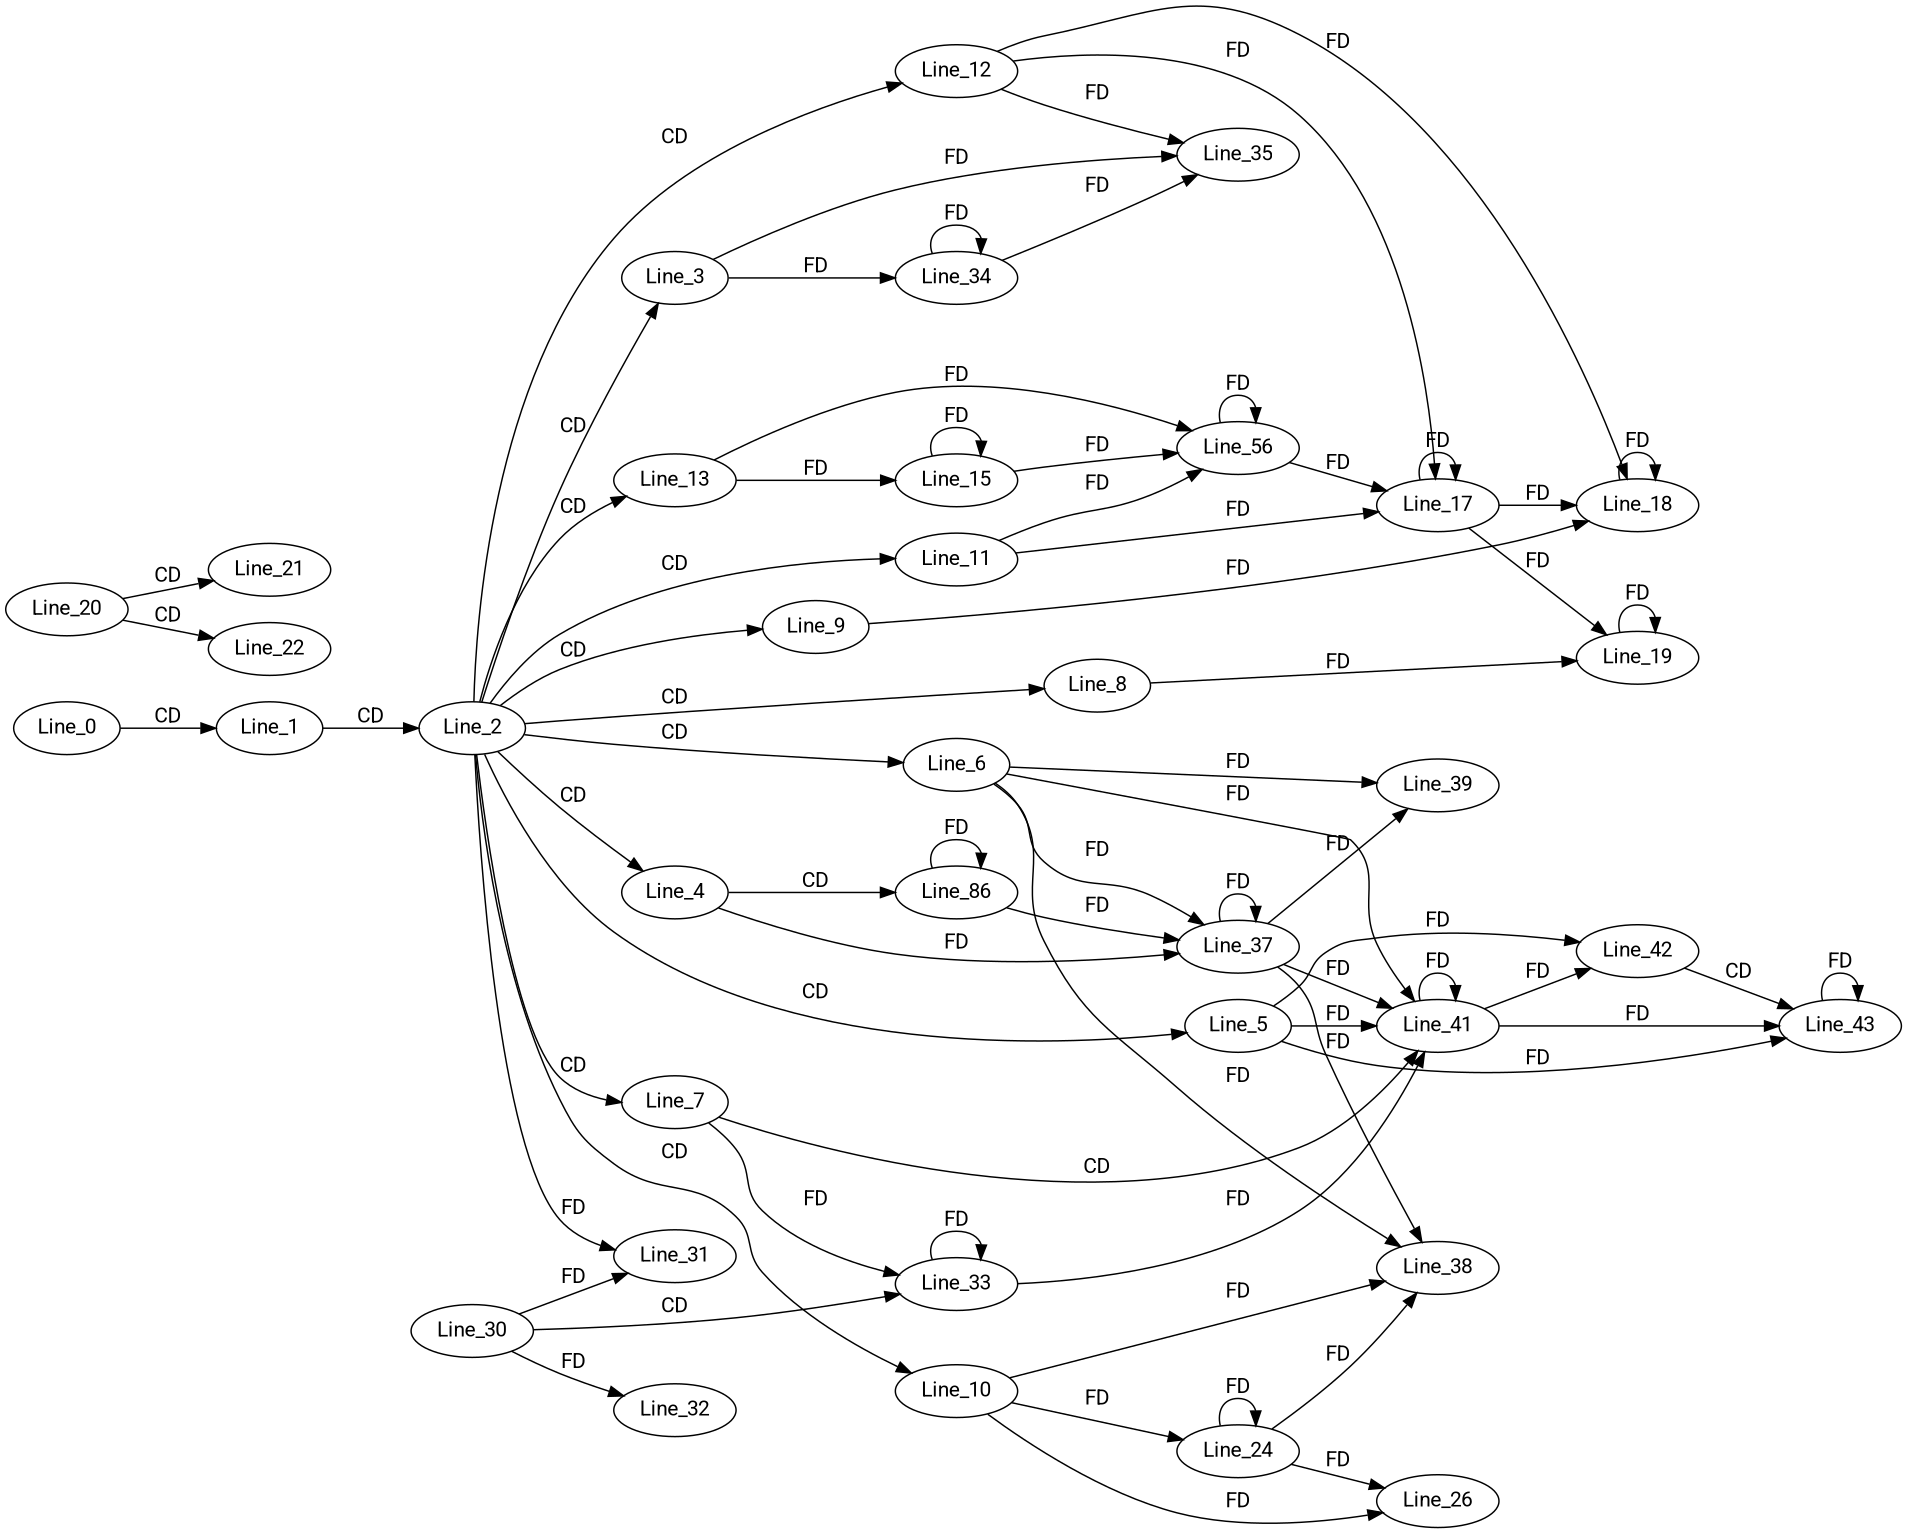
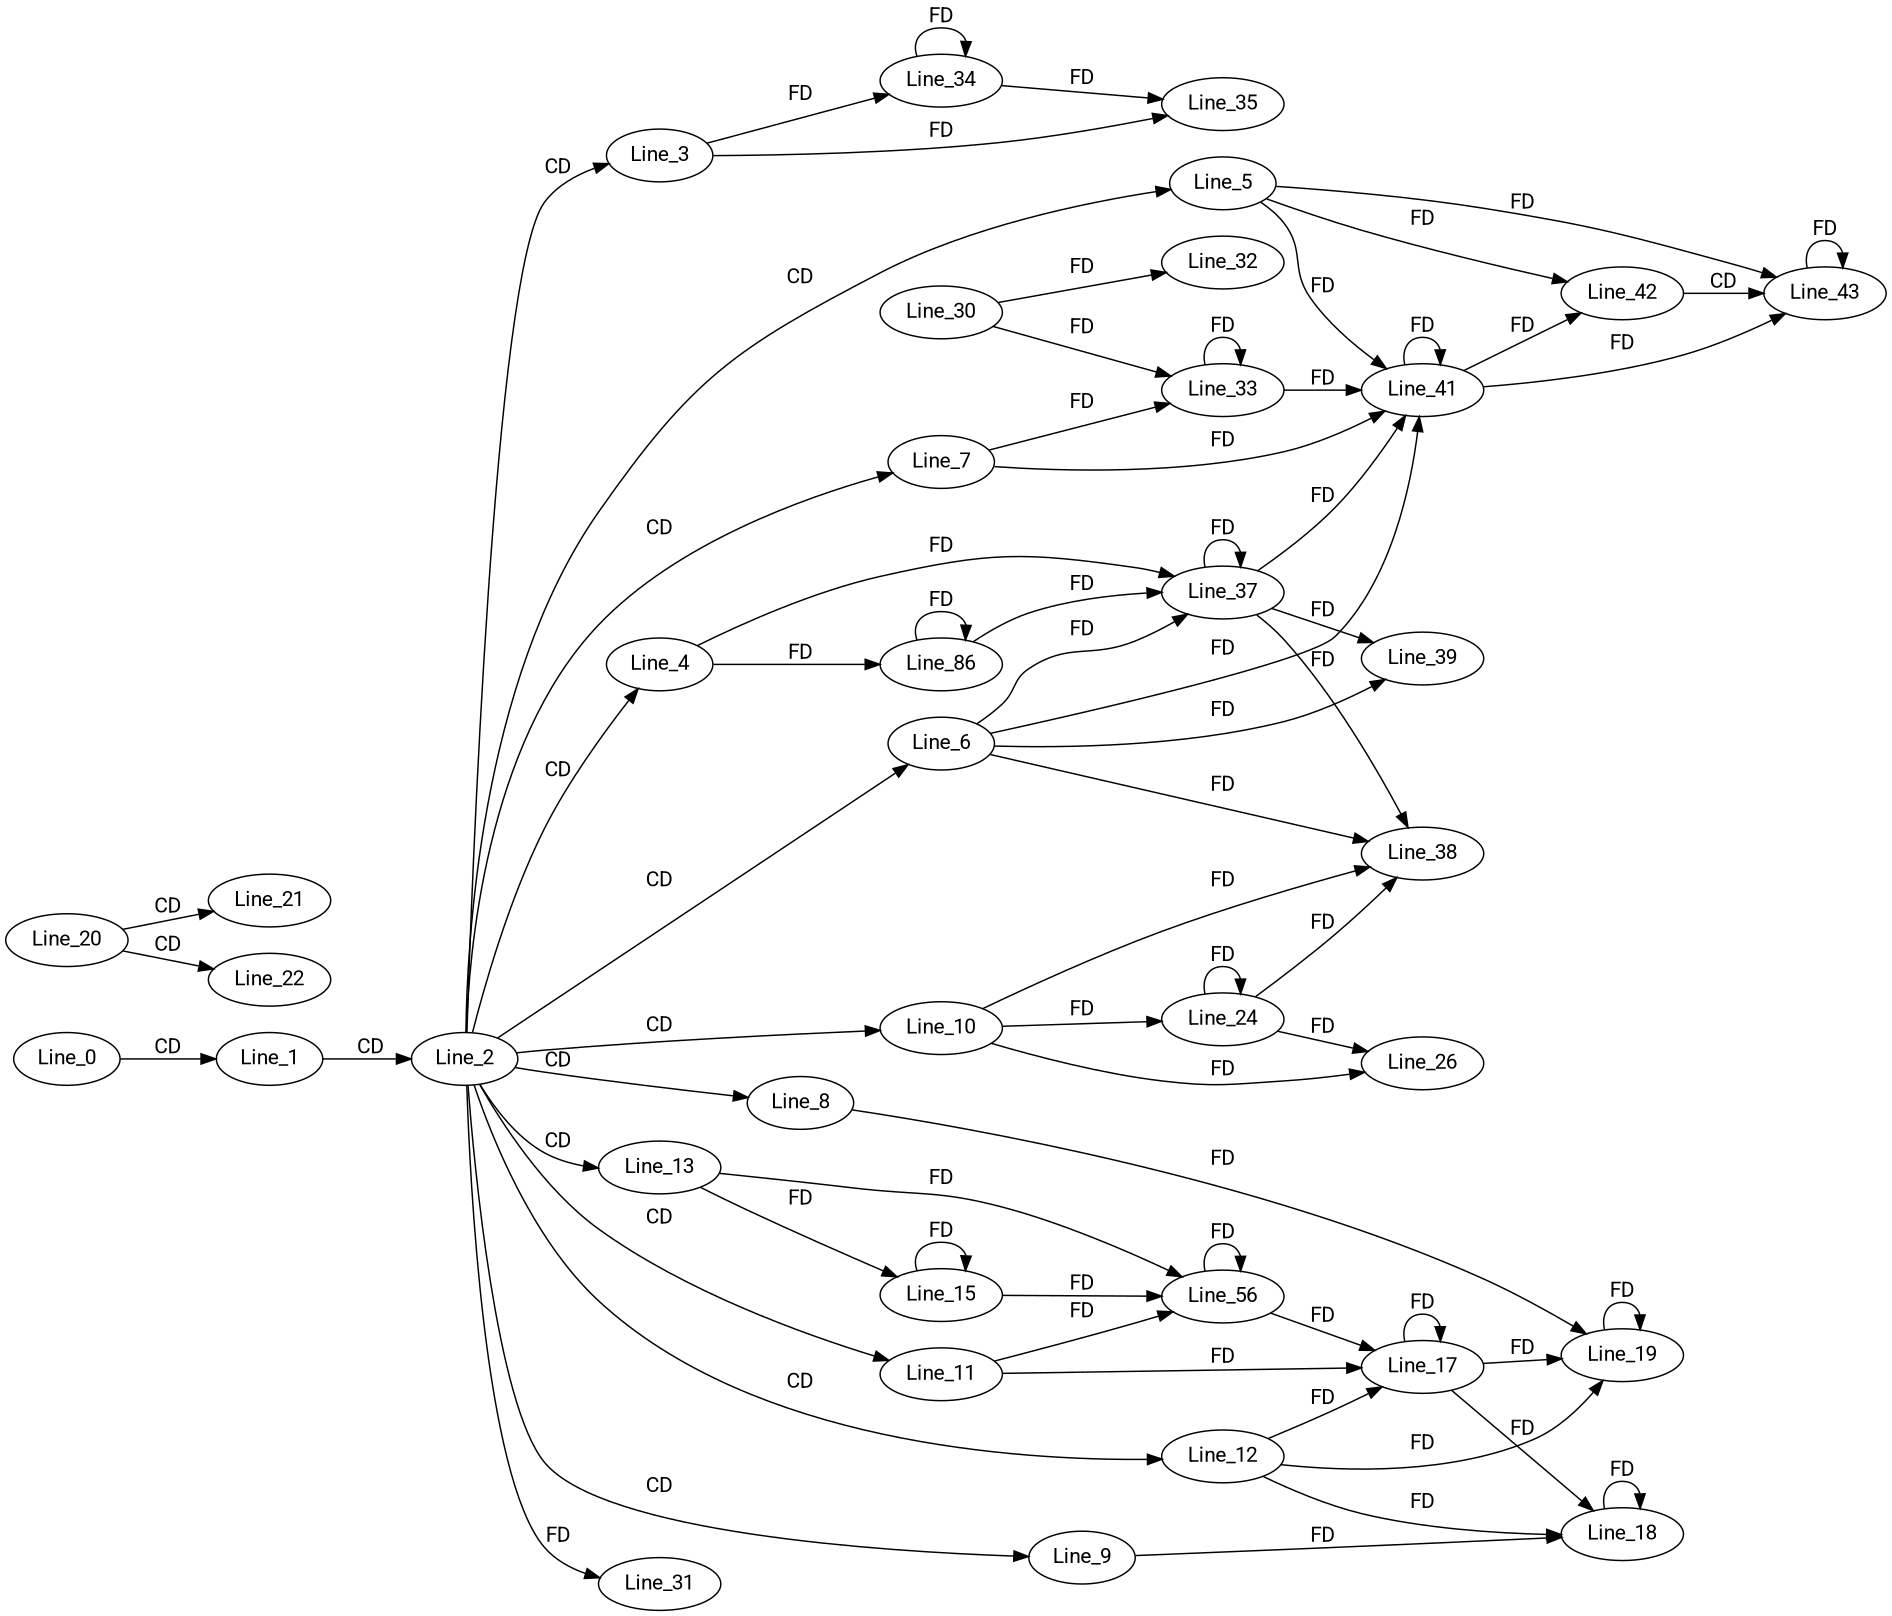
  digraph {
    fontname=Roboto
    rankdir=LR
    node [fontname=Roboto]
    edge [fontname=Roboto]
    Line_0
    Line_1
    Line_2
    Line_3
    Line_4
    Line_5
    Line_6
    Line_7
    Line_8
    Line_9
    Line_10
    Line_11
    Line_12
    Line_13
    Line_31
    Line_34
    Line_35
    n18 [label=Line_86]
    Line_37
    Line_41
    Line_42
    Line_43
    Line_38
    Line_39
    Line_33
    Line_19
    Line_18
    Line_24
    Line_26
    n30 [label=Line_56]
    Line_17
    Line_15
    Line_20
    Line_21
    Line_22
    Line_30
    Line_32
    Line_0 -> Line_1 [label=CD]
    Line_1 -> Line_2 [label=CD]
    Line_2 -> Line_3 [label=CD]
    Line_2 -> Line_4 [label=CD]
    Line_2 -> Line_5 [label=CD]
    Line_2 -> Line_6 [label=CD]
    Line_2 -> Line_7 [label=CD]
    Line_2 -> Line_8 [label=CD]
    Line_2 -> Line_9 [label=CD]
    Line_2 -> Line_10 [label=CD]
    Line_2 -> Line_11 [label=CD]
    Line_2 -> Line_12 [label=CD]
    Line_2 -> Line_13 [label=CD]
    Line_2 -> Line_31 [label=FD]
    Line_3 -> Line_34 [label=FD]
    Line_3 -> Line_35 [label=FD]
-   Line_4 -> n18 [label=CD]
+   Line_4 -> n18 [label=FD]
    Line_4 -> Line_37 [label=FD]
    Line_5 -> Line_41 [label=FD]
    Line_5 -> Line_42 [label=FD]
    Line_5 -> Line_43 [label=FD]
    Line_6 -> Line_37 [label=FD]
    Line_6 -> Line_41 [label=FD]
    Line_6 -> Line_38 [label=FD]
    Line_6 -> Line_39 [label=FD]
-   Line_7 -> Line_41 [label=CD]
+   Line_7 -> Line_41 [label=FD]
    Line_7 -> Line_33 [label=FD]
    Line_8 -> Line_19 [label=FD]
    Line_9 -> Line_18 [label=FD]
    Line_10 -> Line_38 [label=FD]
    Line_10 -> Line_24 [label=FD]
    Line_10 -> Line_26 [label=FD]
    Line_11 -> n30 [label=FD]
    Line_11 -> Line_17 [label=FD]
-   Line_12 -> Line_35 [label=FD]
+   Line_12 -> Line_19 [label=FD]
    Line_12 -> Line_18 [label=FD]
    Line_12 -> Line_17 [label=FD]
    Line_13 -> n30 [label=FD]
    Line_13 -> Line_15 [label=FD]
    Line_34 -> Line_34 [label=FD]
    Line_34 -> Line_35 [label=FD]
    n18 -> n18 [label=FD]
    n18 -> Line_37 [label=FD]
    Line_37 -> Line_37 [label=FD]
    Line_37 -> Line_41 [label=FD]
    Line_37 -> Line_38 [label=FD]
    Line_37 -> Line_39 [label=FD]
    Line_41 -> Line_41 [label=FD]
    Line_41 -> Line_42 [label=FD]
    Line_41 -> Line_43 [label=FD]
    Line_42 -> Line_43 [label=CD]
    Line_43 -> Line_43 [label=FD]
    Line_33 -> Line_41 [label=FD]
    Line_33 -> Line_33 [label=FD]
    Line_19 -> Line_19 [label=FD]
    Line_18 -> Line_18 [label=FD]
    Line_24 -> Line_38 [label=FD]
    Line_24 -> Line_24 [label=FD]
    Line_24 -> Line_26 [label=FD]
    n30 -> n30 [label=FD]
    n30 -> Line_17 [label=FD]
    Line_17 -> Line_19 [label=FD]
    Line_17 -> Line_18 [label=FD]
    Line_17 -> Line_17 [label=FD]
    Line_15 -> n30 [label=FD]
    Line_15 -> Line_15 [label=FD]
    Line_20 -> Line_21 [label=CD]
    Line_20 -> Line_22 [label=CD]
-   Line_30 -> Line_31 [label=FD]
-   Line_30 -> Line_33 [label=CD]
+   Line_30 -> Line_33 [label=FD]
    Line_30 -> Line_32 [label=FD]
  }
